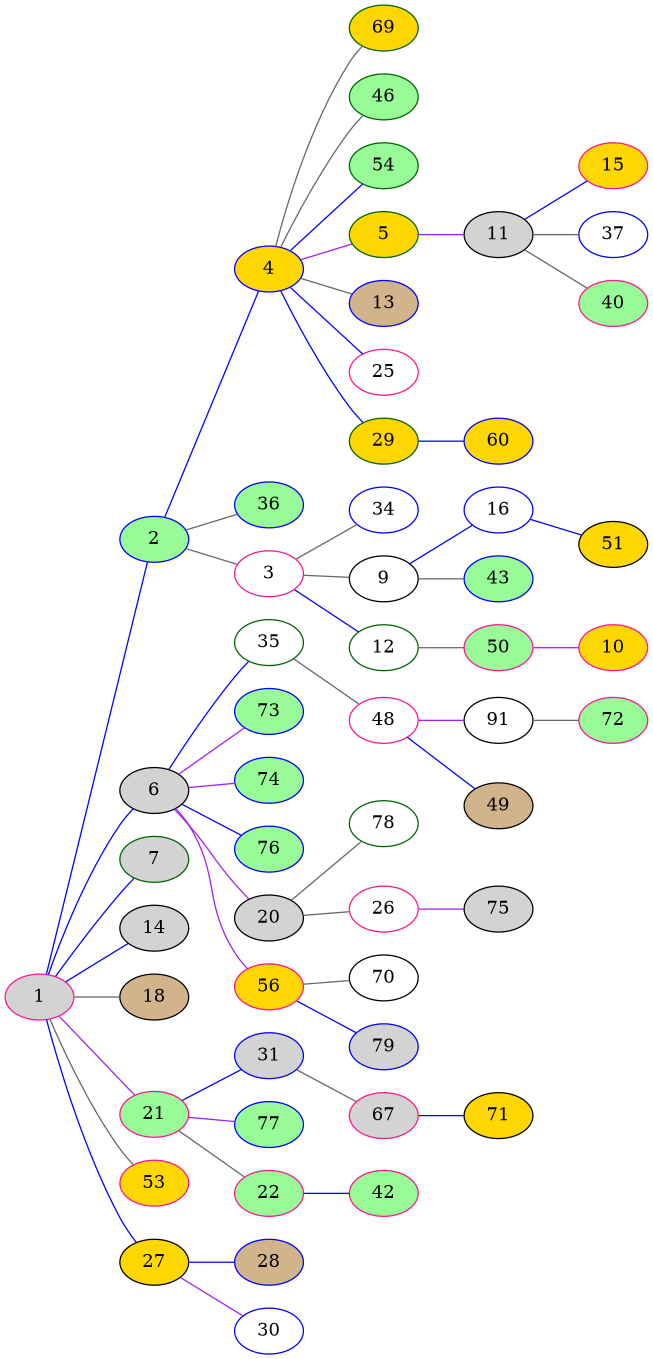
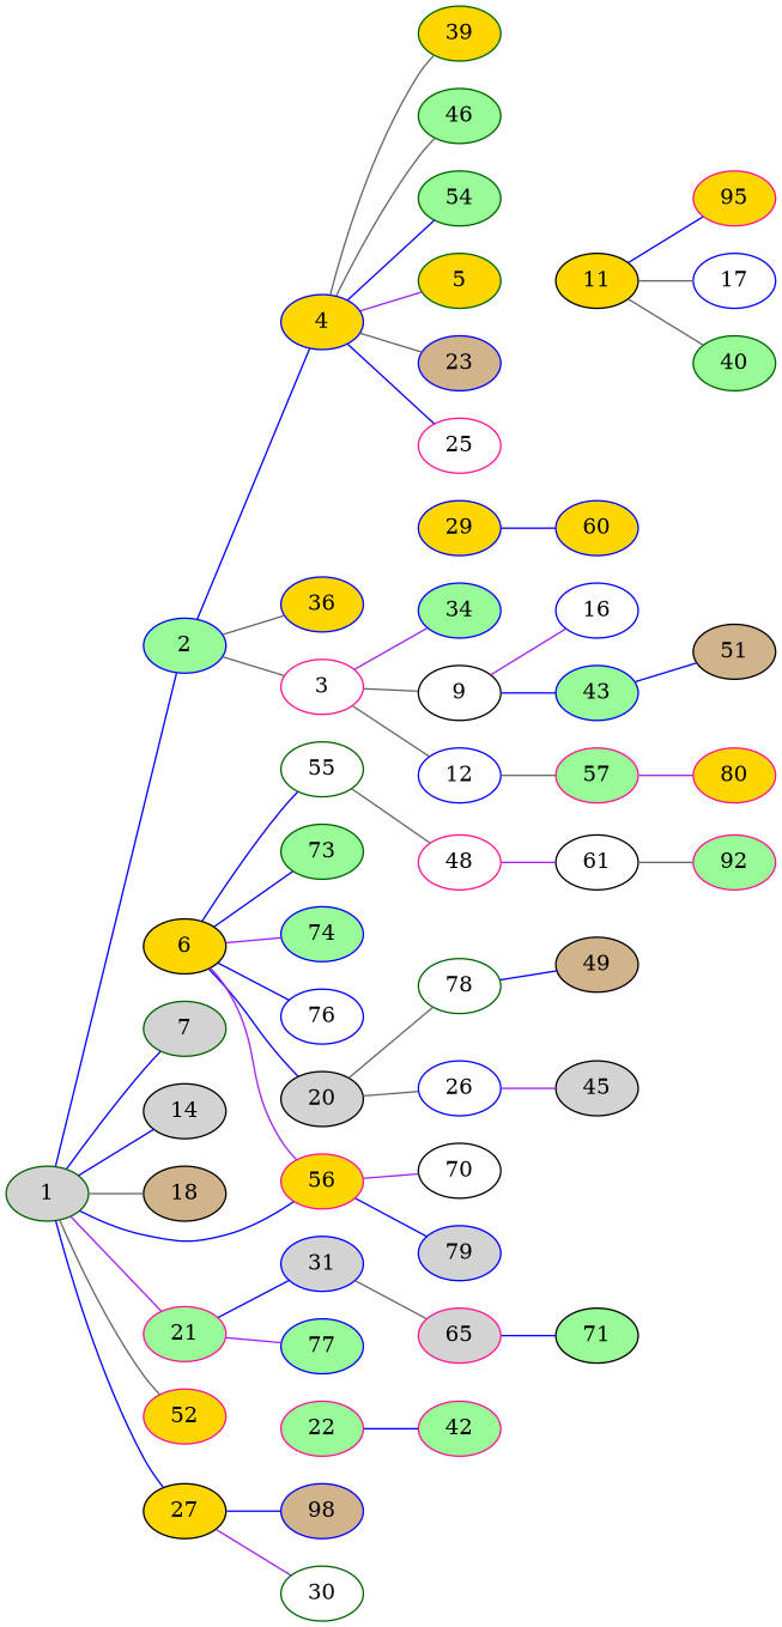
  graph {
    rankdir=LR
    node [color=blue fillcolor=palegreen style=filled]
    edge [color=blue]
-   1 [color=deeppink fillcolor=lightgrey super="+8"]
+   1 [color=darkgreen fillcolor=lightgrey super="+8"]
    2 [super="+50"]
-   6 [color=black fillcolor=lightgrey super="+33"]
+   6 [color=black fillcolor=gold super="+33"]
    7 [color=darkgreen fillcolor=lightgrey]
    14 [color=black fillcolor=lightgrey]
    18 [color=black fillcolor=tan]
    21 [color=deeppink super="+44"]
    27 [color=black fillcolor=gold super="+67"]
-   52 [color=deeppink fillcolor=gold super="+68" label=53]
+   52 [color=deeppink fillcolor=gold super="+68"]
    3 [color=deeppink fillcolor=white super="+17"]
    4 [fillcolor=gold super="+64"]
-   36 [super="+58"]
+   36 [fillcolor=gold super="+58"]
    20 [color=black fillcolor=lightgrey super="+23"]
-   35 [color=darkgreen fillcolor=white]
+   35 [color=darkgreen fillcolor=white label=55]
    56 [color=deeppink fillcolor=gold]
-   73
+   73 [color=darkgreen]
    74 [super="+81"]
-   76
+   76 [fillcolor=white]
    22 [color=deeppink]
    31 [fillcolor=lightgrey super="+32"]
    77
-   28 [fillcolor=tan]
-   30 [fillcolor=white super="+59"]
+   28 [fillcolor=tan label=98]
+   30 [color=darkgreen fillcolor=white super="+59"]
    9 [color=black fillcolor=white super="+10"]
-   12 [color=darkgreen fillcolor=white super="+63"]
-   34 [fillcolor=white]
+   12 [fillcolor=white super="+63"]
+   34
    5 [color=darkgreen fillcolor=gold]
-   13 [fillcolor=tan super="+19"]
+   13 [fillcolor=tan super="+19" label=23]
    25 [color=deeppink fillcolor=white]
-   29 [color=darkgreen fillcolor=gold super="+38"]
-   39 [color=darkgreen fillcolor=gold label=69]
+   29 [fillcolor=gold super="+38"]
+   39 [color=darkgreen fillcolor=gold]
    46 [color=darkgreen]
    54 [color=darkgreen]
    16 [fillcolor=white]
    43
-   57 [color=deeppink label=50]
-   11 [color=black fillcolor=lightgrey super="+24"]
+   57 [color=deeppink]
+   11 [color=black fillcolor=gold super="+24"]
    60 [fillcolor=gold]
-   15 [color=deeppink fillcolor=gold]
-   37 [fillcolor=white]
-   40 [color=deeppink super="+41"]
-   26 [color=deeppink fillcolor=white]
+   15 [color=deeppink fillcolor=gold label=95]
+   37 [fillcolor=white label=17]
+   40 [color=darkgreen super="+41"]
+   26 [fillcolor=white]
    78 [color=darkgreen fillcolor=white]
    48 [color=deeppink fillcolor=white super="+53"]
    n45 [fillcolor=lightgrey label=79 super="+75"]
    70 [color=black fillcolor=white]
-   51 [color=black fillcolor=gold super="+62"]
-   80 [color=deeppink fillcolor=gold label=10]
-   45 [color=black fillcolor=lightgrey super="+47" label=75]
+   51 [color=black fillcolor=tan super="+62"]
+   80 [color=deeppink fillcolor=gold]
+   45 [color=black fillcolor=lightgrey super="+47"]
    42 [color=deeppink super="+66"]
-   65 [color=deeppink fillcolor=lightgrey label=67]
-   71 [color=black fillcolor=gold]
+   65 [color=deeppink fillcolor=lightgrey]
+   71 [color=black]
    49 [color=black fillcolor=tan super="+55"]
-   61 [color=black fillcolor=white super="+79" label=91]
-   72 [color=deeppink]
+   61 [color=black fillcolor=white super="+79"]
+   72 [color=deeppink label=92]
    1 -- 2
-   1 -- 6
+   1 -- 56
    1 -- 7
    1 -- 14
    1 -- 18 [color=gray40]
    1 -- 21 [color=purple]
    1 -- 27
    1 -- 52 [color=gray40]
    2 -- 3 [color=gray40]
    2 -- 4
    2 -- 36 [color=gray40]
-   6 -- 20 [color=purple]
+   6 -- 20
    6 -- 35
    6 -- 56 [color=purple]
-   6 -- 73 [color=purple]
+   6 -- 73
    6 -- 74 [color=purple]
    6 -- 76
-   21 -- 22 [color=gray40]
    21 -- 31
    21 -- 77 [color=purple]
    27 -- 28
    27 -- 30 [color=purple]
    3 -- 9 [color=gray40]
-   3 -- 12
-   3 -- 34 [color=gray40]
+   3 -- 12 [color=gray40]
+   3 -- 34 [color=purple]
    4 -- 5 [color=purple]
    4 -- 13 [color=gray40]
    4 -- 25
-   4 -- 29
    4 -- 39 [color=gray40]
    4 -- 46 [color=gray40]
    4 -- 54
    20 -- 26 [color=gray40]
    20 -- 78 [color=gray40]
    35 -- 48 [color=gray40]
    56 -- n45
-   56 -- 70 [color=gray40]
+   56 -- 70 [color=purple]
    22 -- 42
    31 -- 65 [color=gray40]
-   9 -- 16
-   9 -- 43 [color=gray40]
+   9 -- 16 [color=purple]
+   9 -- 43
    12 -- 57 [color=gray40]
-   5 -- 11 [color=purple]
    29 -- 60
-   16 -- 51
+   43 -- 51
    57 -- 80 [color=purple]
    11 -- 15
    11 -- 37 [color=gray40]
    11 -- 40 [color=gray40]
    26 -- 45 [color=purple]
-   48 -- 49
+   78 -- 49
    48 -- 61 [color=purple]
    65 -- 71
    61 -- 72 [color=gray40]
  }
